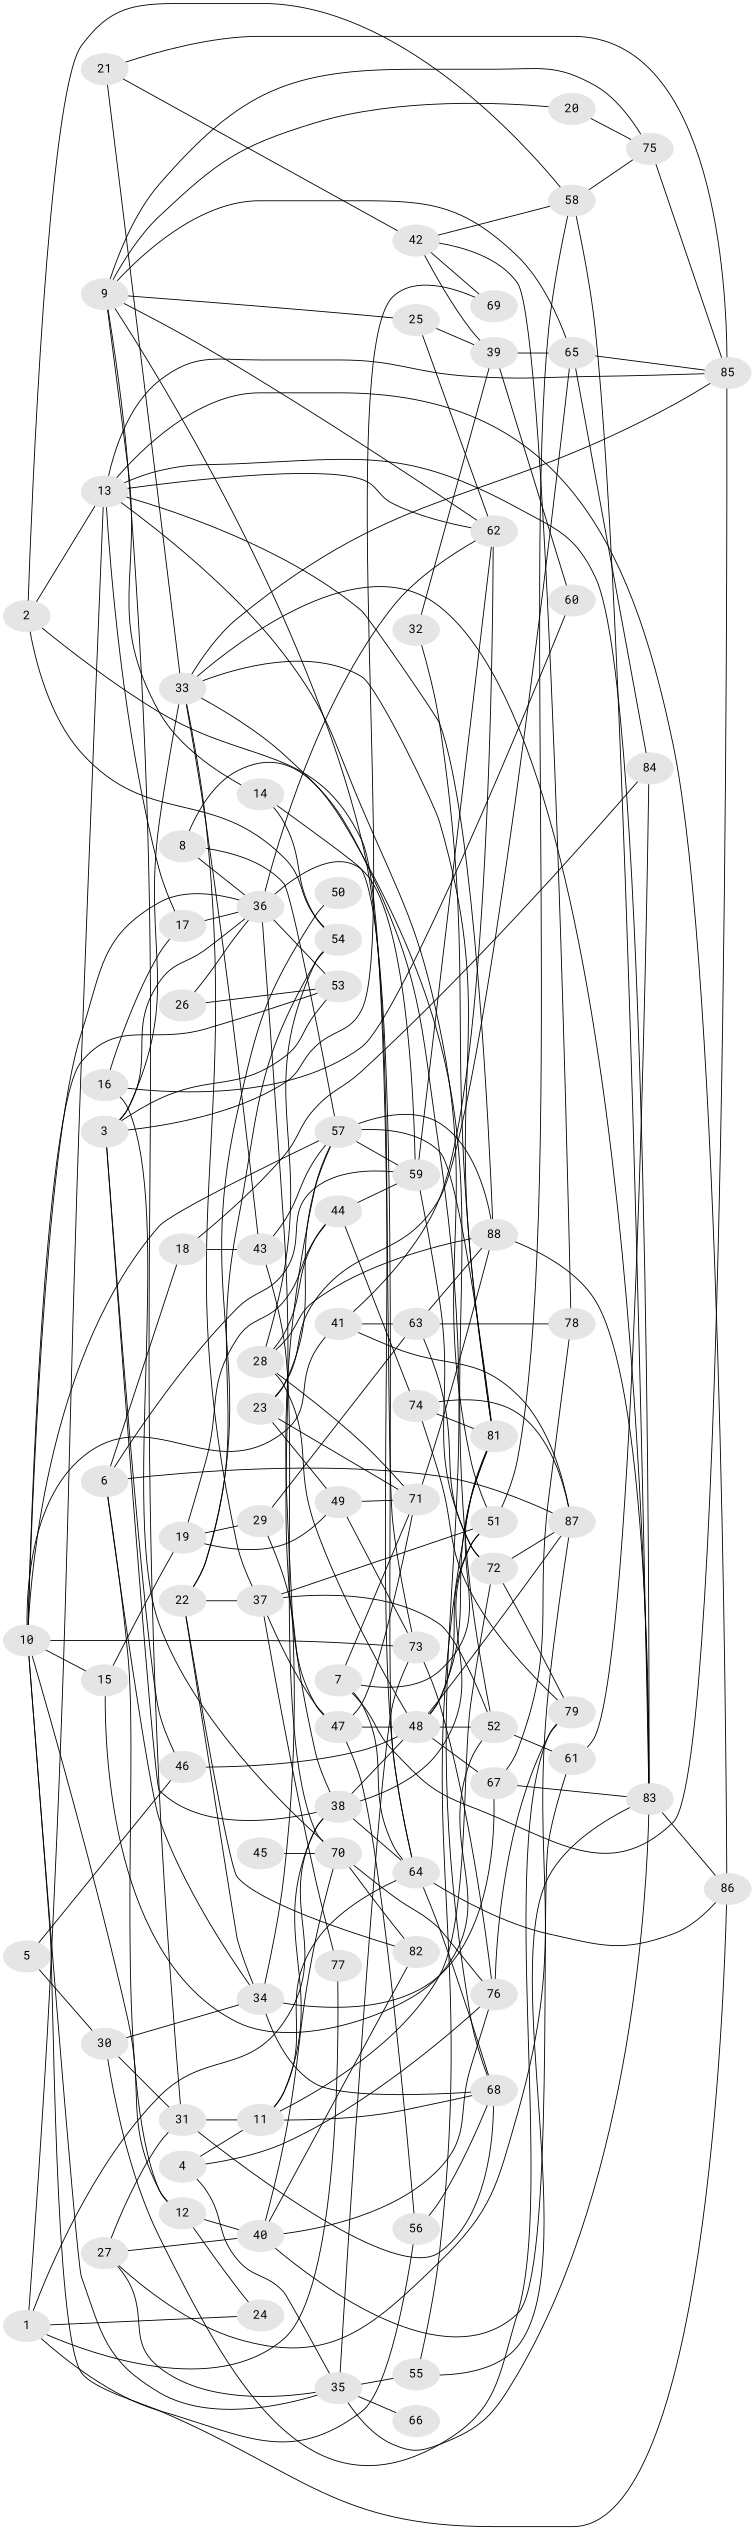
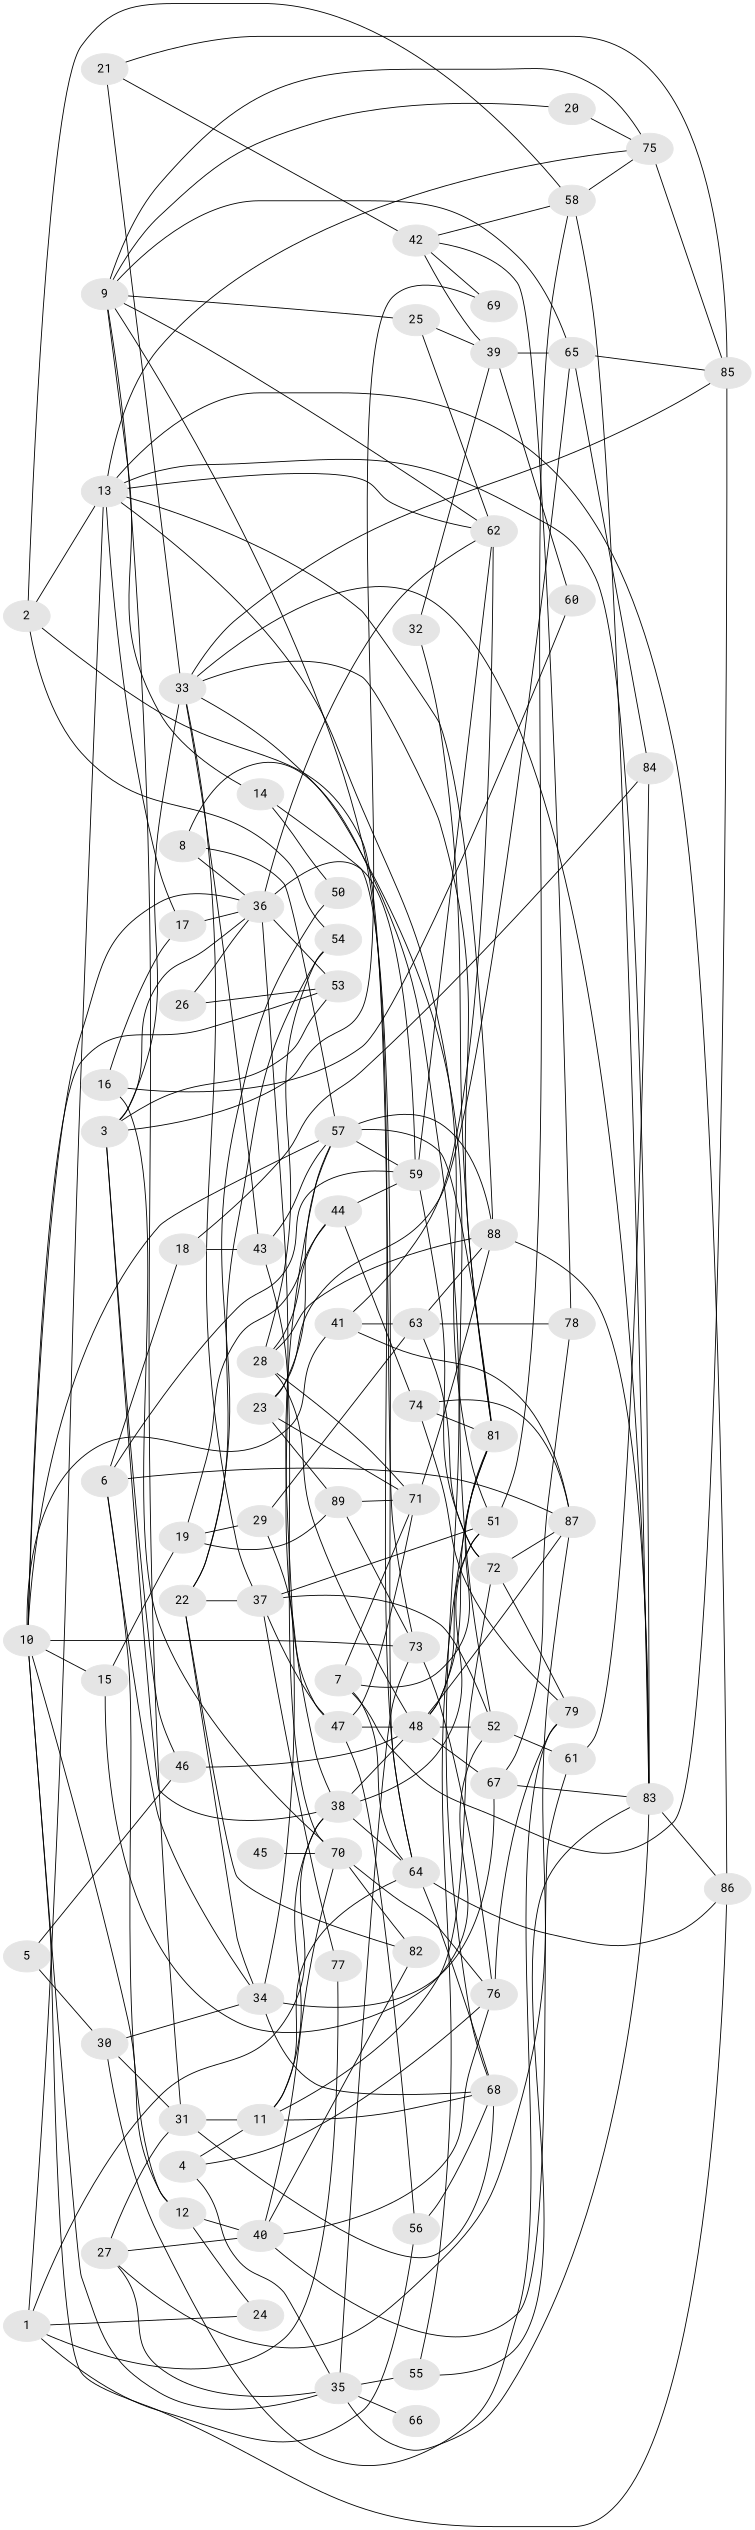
  graph {
    fontname="Roboto Mono"
    rankdir=LR
    node [color=gray90 fontname="Roboto Mono" style=filled]
    edge [fontname="Roboto Mono" weight=1.0]
    1
    13
    24
    38
    56
    77
    62
    75
    86
    17
    51
    n12 [label=88]
    83
    64
    48
    68
    2
    54
    58
    73
    76
    3
    33
    36
    46
    53
    69
    81
    85
    43
    37
    59
    4
    11
    35
    72
    55
    66
    79
    5
    30
    34
    31
    6
    12
    18
    87
    40
    84
    57
    67
    7
    71
    8
    52
    61
    9
    14
    20
    25
    65
    50
    39
    10
    15
    41
    19
    63
    70
    82
    29
    44
-   49
+   49 [label=89]
    16
    60
    47
    74
    21
    42
    78
    22
    23
    26
    27
    28
    32
    45
    1 -- 13
    1 -- 24
    1 -- 38
    1 -- 56
    1 -- 77
    13 -- 62 [weight=2.0]
-   13 -- 85
+   13 -- 75
    13 -- 86
    13 -- 17
    13 -- 51
    13 -- n12
    13 -- 83
    38 -- 51
    38 -- 64
    38 -- 48
    56 -- 68
    75 -- 85
    17 -- 36
    51 -- 58
    n12 -- 83
    83 -- 86
    64 -- 86
    64 -- 68
    48 -- 51
    48 -- 81
    48 -- 87
    48 -- 67
    48 -- 52
    2 -- 13
    2 -- 54
    2 -- 58
    2 -- 73
    58 -- 75
    58 -- 83
    73 -- 76
    76 -- 79 [weight=2.0]
    3 -- 38
    3 -- 33
    3 -- 36
    3 -- 46
    3 -- 53
    3 -- 69
    33 -- 83
    33 -- 68
    33 -- 81
    33 -- 85
    33 -- 43
    33 -- 37 [weight=2.0]
    36 -- 38
    36 -- 62
    36 -- 53
    36 -- 59
    46 -- 48
    43 -- 57
    43 -- 70
    37 -- 77
    37 -- 51
    37 -- 52
    37 -- 47
    59 -- 62
    59 -- 72
    4 -- 76
    4 -- 11
    4 -- 35
    11 -- 38
    11 -- 64
    11 -- 68
    11 -- 72
    35 -- 83 [weight=2.0]
    35 -- 73
    35 -- 55
    35 -- 66
    72 -- 79
    72 -- 87
    55 -- 83
    55 -- 81
    5 -- 46
    5 -- 30
    30 -- 79
    30 -- 34
    30 -- 31 [weight=2.0]
    34 -- 68 [weight=2.0]
    34 -- 57
    34 -- 67
    31 -- 68
    31 -- 11
    6 -- 59
    6 -- 34
    6 -- 12
    6 -- 18
    6 -- 87
    12 -- 24
    12 -- 40
    18 -- 43
    18 -- 84
    40 -- 76
    40 -- 61 [weight=2.0]
    40 -- 70
    40 -- 82
    57 -- n12
    57 -- 81
    57 -- 59
    67 -- 83
    67 -- 78
    7 -- 64
    7 -- 81
    7 -- 85
    7 -- 71
    71 -- n12
    8 -- 36
    8 -- 57
    8 -- 52
    52 -- 61
    61 -- 84
    9 -- 62
    9 -- 75
    9 -- 64
    9 -- 31
    9 -- 14
    9 -- 20
    9 -- 25
    9 -- 65
    14 -- 64
-   14 -- 54
+   14 -- 50
    20 -- 75
    25 -- 62
    25 -- 39
    65 -- 85
    65 -- 84
    39 -- 65
    39 -- 60
    10 -- 86
    10 -- 73
    10 -- 36
    10 -- 53
    10 -- 35
    10 -- 12
    10 -- 57
    10 -- 15
    10 -- 41
    15 -- 52
    15 -- 19
    41 -- 62
    41 -- 87
    41 -- 63
    19 -- 29
    19 -- 44
    19 -- 49
    63 -- n12
    63 -- 72
    63 -- 78
    70 -- 76
    70 -- 82
    29 -- 63
    29 -- 47
    44 -- 59
    44 -- 74
    49 -- 73
    49 -- 71
    16 -- 17
    16 -- 70
    16 -- 60
    47 -- 56
    47 -- 48
    47 -- 71
    74 -- 81
    74 -- 79
    74 -- 87
    21 -- 33
    21 -- 85
    21 -- 42
    42 -- 58
    42 -- 69
    42 -- 39
    42 -- 78
    22 -- 54
    22 -- 37
    22 -- 34
    22 -- 50
    22 -- 82
    23 -- 57
    23 -- 71
    23 -- 65
    23 -- 49
    26 -- 36
    26 -- 53
    27 -- 35
    27 -- 31
    27 -- 87
    27 -- 40
    28 -- n12
    28 -- 48
    28 -- 54
    28 -- 71
    28 -- 44
    32 -- 81 [weight=2.0]
    32 -- 39
    45 -- 70 [weight=2.0]
  }
